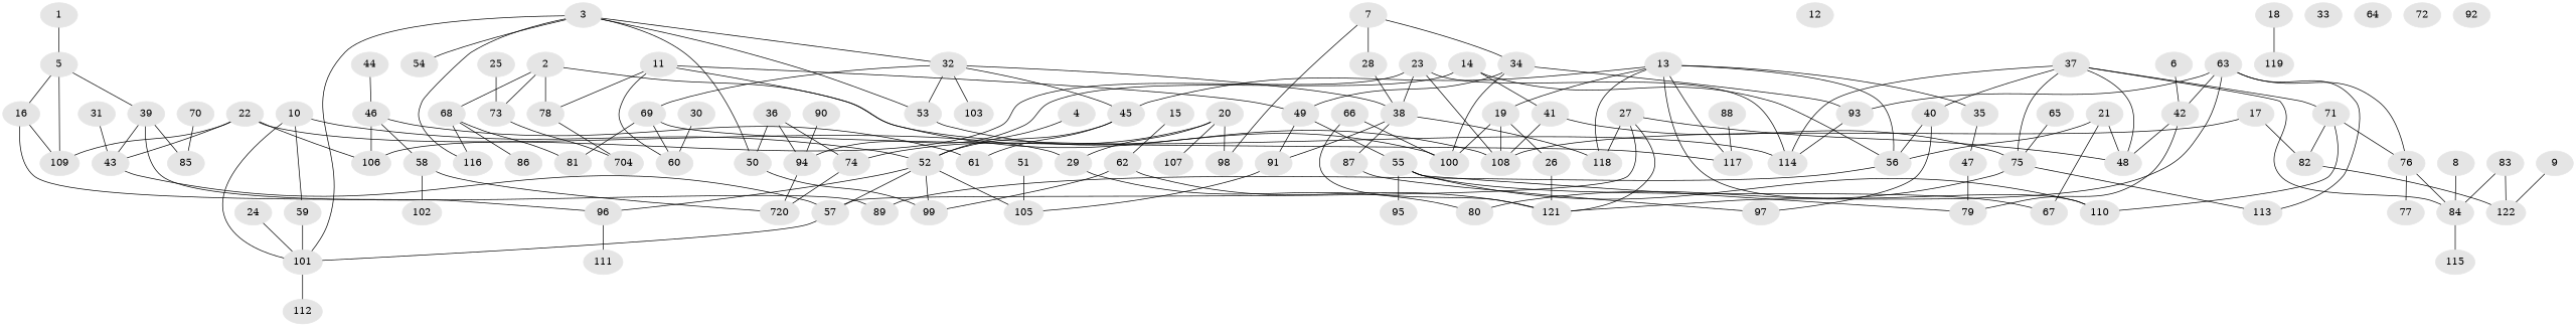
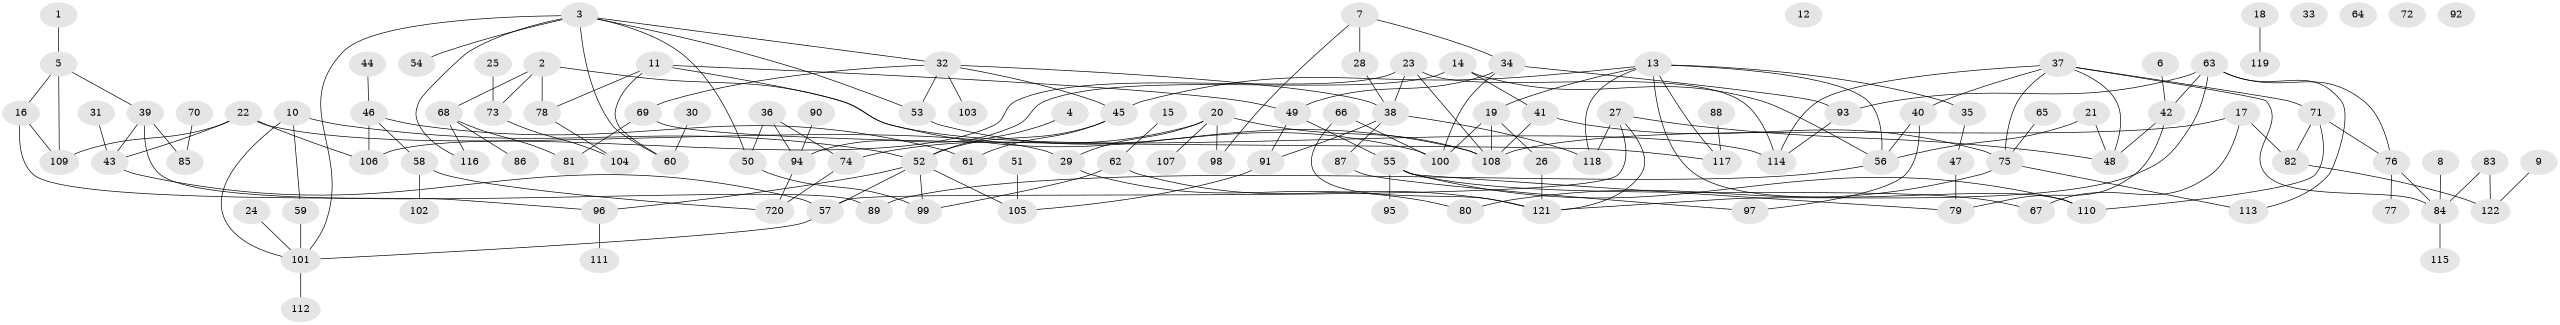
  graph {
    node [color=gray90 style=filled]
    1
    5
    16
    39
    109
    2
    68
    73
    78
    114
    116
    81
    86
-   104 [label=704]
+   104
    3
    32
    50
    53
    54
    60
    101
    45
    38
    69
    103
    99
    100
    112
    4
    52
    96
    57
    105
    43
    85
    89
    6
    42
    48
    79
    7
    28
    34
    98
    49
    93
    8
    84
    115
    9
    122
    10
    59
    11
    108
    91
    55
    12
    13
    19
    35
    56
    110
    117
    118
    26
    47
    61
    14
    41
    94
    75
    n73 [label=720]
    15
    62
    121
    111
    17
    82
    18
    119
    20
    29
    74
    107
    80
    21
    67
    22
    106
    23
    87
    24
    25
    27
    30
    31
    33
    36
    37
    40
    71
    97
    76
    113
    44
    46
    58
    102
    95
    51
    63
    77
    64
    65
    66
    70
    72
    83
    88
    90
    92
    1 -- 5
    5 -- 16
    5 -- 39
    5 -- 109
    16 -- 109
    16 -- 96
    39 -- 43
    39 -- 85
    39 -- 89
    2 -- 68
    2 -- 73
    2 -- 78
    2 -- 114
    68 -- 116
    68 -- 81
    68 -- 86
    73 -- 104
    78 -- 104
    3 -- 116
    3 -- 32
    3 -- 50
    3 -- 53
    3 -- 54
-   69 -- 60
+   3 -- 60
    3 -- 101
    32 -- 53
    32 -- 45
    32 -- 38
    32 -- 69
    32 -- 103
    50 -- 99
    53 -- 100
    101 -- 112
    45 -- 52
    45 -- 61
    38 -- 91
    38 -- 118
    38 -- 87
    69 -- 81
    69 -- 117
    4 -- 52
    52 -- 99
    52 -- 96
    52 -- 57
    52 -- 105
    96 -- 111
    57 -- 101
    43 -- 57
    6 -- 42
    42 -- 48
    42 -- 79
    7 -- 28
    7 -- 34
    7 -- 98
    28 -- 38
    34 -- 100
    34 -- 49
    34 -- 93
    49 -- 91
    49 -- 55
    93 -- 114
    8 -- 84
    84 -- 115
    9 -- 122
    10 -- 101
    10 -- 52
    10 -- 59
    59 -- 101
    11 -- 78
    11 -- 60
    11 -- 49
    11 -- 108
    91 -- 105
    55 -- 79
    55 -- 110
    55 -- 67
    55 -- 95
    13 -- 45
    13 -- 19
    13 -- 35
    13 -- 56
    13 -- 110
    13 -- 117
    13 -- 118
    19 -- 100
    19 -- 108
    19 -- 26
    35 -- 47
    56 -- 89
    26 -- 121
    47 -- 79
    14 -- 56
    14 -- 41
    14 -- 94
    41 -- 108
    41 -- 75
    94 -- n73
    75 -- 80
    75 -- 113
    15 -- 62
    62 -- 99
    62 -- 121
    17 -- 108
    17 -- 82
    82 -- 122
    18 -- 119
    20 -- 98
+   20 -- 108
    20 -- 29
    20 -- 74
    20 -- 107
    29 -- 80
    74 -- n73
    21 -- 48
    21 -- 56
-   21 -- 67
+   17 -- 67
    22 -- 109
    22 -- 43
    22 -- 29
    22 -- 106
    23 -- 114
    23 -- 38
    23 -- 108
    23 -- 106
    87 -- 97
    24 -- 101
    25 -- 73
    27 -- 57
    27 -- 48
    27 -- 118
    27 -- 121
    30 -- 60
    31 -- 43
    36 -- 50
    36 -- 94
    36 -- 74
    37 -- 114
    37 -- 48
    37 -- 84
    37 -- 75
    37 -- 40
    37 -- 71
    40 -- 56
    40 -- 97
    71 -- 110
    71 -- 82
    71 -- 76
    76 -- 84
    76 -- 77
    44 -- 46
    46 -- 61
    46 -- 106
    46 -- 58
    58 -- n73
    58 -- 102
    51 -- 105
    63 -- 42
    63 -- 93
    63 -- 121
    63 -- 76
    63 -- 113
    65 -- 75
    66 -- 100
    66 -- 121
    70 -- 85
    83 -- 84
    83 -- 122
    88 -- 117
    90 -- 94
  }
